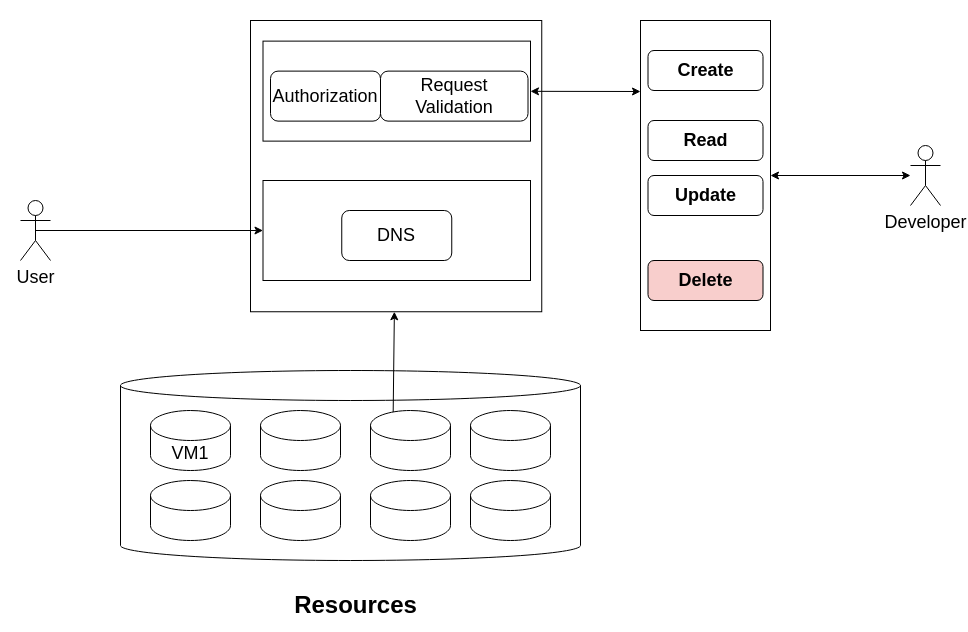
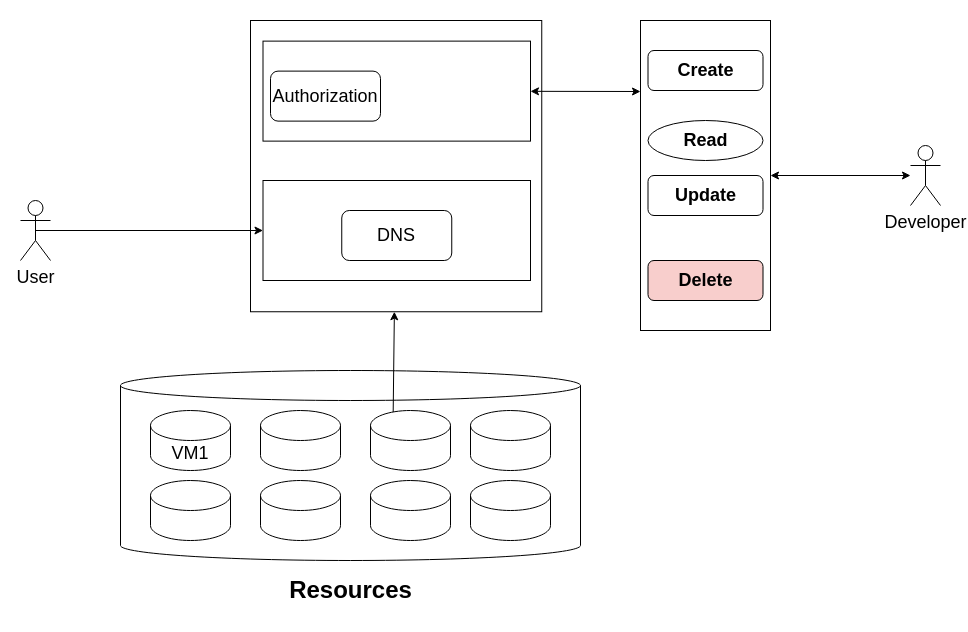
  <mxCell id="0" />
  <mxCell id="1" parent="0" />
  <mxCell id="2" value="" style="rounded=0;whiteSpace=wrap;html=1;" vertex="1" parent="1"><mxGeometry x="640" y="20" width="130" height="310" as="geometry" /></mxCell>
  <mxCell id="3" value="&lt;b&gt;&lt;font style=&quot;font-size: 18px;&quot;&gt;Create&lt;/font&gt;&lt;/b&gt;" style="rounded=1;whiteSpace=wrap;html=1;" vertex="1" parent="1"><mxGeometry x="647.5" y="50" width="115" height="40" as="geometry" /></mxCell>
- <mxCell id="4" value="&lt;span style=&quot;font-size: 18px;&quot;&gt;&lt;b&gt;Read&lt;/b&gt;&lt;/span&gt;" style="rounded=1;whiteSpace=wrap;html=1;" vertex="1" parent="1"><mxGeometry x="647.5" y="120" width="115" height="40" as="geometry" /></mxCell>
+ <mxCell id="4" value="&lt;span style=&quot;font-size: 18px;&quot;&gt;&lt;b&gt;Read&lt;/b&gt;&lt;/span&gt;" style="ellipse;whiteSpace=wrap;html=1;" vertex="1" parent="1"><mxGeometry x="647.5" y="120" width="115" height="40" as="geometry" /></mxCell>
  <mxCell id="5" value="&lt;span style=&quot;font-size: 18px;&quot;&gt;&lt;b&gt;Delete&lt;/b&gt;&lt;/span&gt;" style="rounded=1;whiteSpace=wrap;html=1;fillColor=#f8cecc;" vertex="1" parent="1"><mxGeometry x="647.5" y="260" width="115" height="40" as="geometry" /></mxCell>
  <mxCell id="6" value="&lt;b&gt;&lt;font style=&quot;font-size: 18px;&quot;&gt;Update&lt;/font&gt;&lt;/b&gt;" style="rounded=1;whiteSpace=wrap;html=1;" vertex="1" parent="1"><mxGeometry x="647.5" y="175" width="115" height="40" as="geometry" /></mxCell>
  <mxCell id="7" value="Developer&lt;br&gt;" style="shape=umlActor;verticalLabelPosition=bottom;verticalAlign=top;html=1;outlineConnect=0;fontSize=18;" vertex="1" parent="1"><mxGeometry x="910" y="145" width="30" height="60" as="geometry" /></mxCell>
  <mxCell id="8" value="" style="whiteSpace=wrap;html=1;aspect=fixed;fontSize=18;" vertex="1" parent="1"><mxGeometry x="250" y="20" width="291.25" height="291.25" as="geometry" /></mxCell>
  <mxCell id="9" value="" style="shape=cylinder3;whiteSpace=wrap;html=1;boundedLbl=1;backgroundOutline=1;size=15;fontSize=18;" vertex="1" parent="1"><mxGeometry x="120" y="370" width="460" height="190" as="geometry" /></mxCell>
  <mxCell id="10" value="" style="endArrow=classic;startArrow=classic;html=1;rounded=0;fontSize=18;exitX=0.592;exitY=0.379;exitDx=0;exitDy=0;exitPerimeter=0;" edge="1" parent="1" source="9" target="8"><mxGeometry width="50" height="50" relative="1" as="geometry"><mxPoint x="380" y="210" as="sourcePoint" /><mxPoint x="430" y="160" as="targetPoint" /></mxGeometry></mxCell>
  <mxCell id="11" value="" style="endArrow=classic;startArrow=classic;html=1;rounded=0;fontSize=18;" edge="1" parent="1" source="2" target="7"><mxGeometry width="50" height="50" relative="1" as="geometry"><mxPoint x="380" y="210" as="sourcePoint" /><mxPoint x="430" y="160" as="targetPoint" /></mxGeometry></mxCell>
  <mxCell id="12" value="VM1" style="shape=cylinder3;whiteSpace=wrap;html=1;boundedLbl=1;backgroundOutline=1;size=15;fontSize=18;" vertex="1" parent="1"><mxGeometry x="150" y="410" width="80" height="60" as="geometry" /></mxCell>
  <mxCell id="13" value="" style="shape=cylinder3;whiteSpace=wrap;html=1;boundedLbl=1;backgroundOutline=1;size=15;fontSize=18;" vertex="1" parent="1"><mxGeometry x="260" y="410" width="80" height="60" as="geometry" /></mxCell>
  <mxCell id="14" value="" style="shape=cylinder3;whiteSpace=wrap;html=1;boundedLbl=1;backgroundOutline=1;size=15;fontSize=18;" vertex="1" parent="1"><mxGeometry x="370" y="410" width="80" height="60" as="geometry" /></mxCell>
  <mxCell id="15" value="" style="shape=cylinder3;whiteSpace=wrap;html=1;boundedLbl=1;backgroundOutline=1;size=15;fontSize=18;" vertex="1" parent="1"><mxGeometry x="470" y="410" width="80" height="60" as="geometry" /></mxCell>
  <mxCell id="16" value="" style="shape=cylinder3;whiteSpace=wrap;html=1;boundedLbl=1;backgroundOutline=1;size=15;fontSize=18;" vertex="1" parent="1"><mxGeometry x="150" y="480" width="80" height="60" as="geometry" /></mxCell>
  <mxCell id="17" value="" style="shape=cylinder3;whiteSpace=wrap;html=1;boundedLbl=1;backgroundOutline=1;size=15;fontSize=18;" vertex="1" parent="1"><mxGeometry x="260" y="480" width="80" height="60" as="geometry" /></mxCell>
  <mxCell id="18" value="" style="shape=cylinder3;whiteSpace=wrap;html=1;boundedLbl=1;backgroundOutline=1;size=15;fontSize=18;" vertex="1" parent="1"><mxGeometry x="370" y="480" width="80" height="60" as="geometry" /></mxCell>
  <mxCell id="19" value="" style="shape=cylinder3;whiteSpace=wrap;html=1;boundedLbl=1;backgroundOutline=1;size=15;fontSize=18;" vertex="1" parent="1"><mxGeometry x="470" y="480" width="80" height="60" as="geometry" /></mxCell>
- <mxCell id="20" value="Resources" style="text;strokeColor=none;fillColor=none;html=1;fontSize=24;fontStyle=1;verticalAlign=middle;align=center;" vertex="1" parent="1"><mxGeometry x="305" y="585" width="100" height="40" as="geometry" /></mxCell>
+ <mxCell id="20" value="Resources" style="text;strokeColor=none;fillColor=none;html=1;fontSize=24;fontStyle=1;verticalAlign=middle;align=center;" vertex="1" parent="1"><mxGeometry x="300" y="570" width="100" height="40" as="geometry" /></mxCell>
  <mxCell id="21" value="" style="endArrow=classic;startArrow=classic;html=1;rounded=0;fontSize=18;" edge="1" parent="1" source="22"><mxGeometry width="50" height="50" relative="1" as="geometry"><mxPoint x="380" y="210" as="sourcePoint" /><mxPoint x="640" y="91" as="targetPoint" /></mxGeometry></mxCell>
  <mxCell id="22" value="" style="rounded=0;whiteSpace=wrap;html=1;fontSize=18;" vertex="1" parent="1"><mxGeometry x="262.5" y="40.62" width="267.5" height="100" as="geometry" /></mxCell>
  <mxCell id="23" value="Authorization" style="rounded=1;whiteSpace=wrap;html=1;fontSize=18;" vertex="1" parent="1"><mxGeometry x="270" y="70.62" width="110" height="50" as="geometry" /></mxCell>
- <mxCell id="24" value="Request Validation" style="rounded=1;whiteSpace=wrap;html=1;fontSize=18;" vertex="1" parent="1"><mxGeometry x="380" y="70.62" width="147.5" height="50" as="geometry" /></mxCell>
  <mxCell id="25" value="" style="rounded=0;whiteSpace=wrap;html=1;fontSize=18;" vertex="1" parent="1"><mxGeometry x="262.5" y="180" width="267.5" height="100" as="geometry" /></mxCell>
  <mxCell id="26" value="DNS" style="rounded=1;whiteSpace=wrap;html=1;fontSize=18;" vertex="1" parent="1"><mxGeometry x="341.25" y="210" width="110" height="50" as="geometry" /></mxCell>
  <mxCell id="27" value="User&lt;br&gt;" style="shape=umlActor;verticalLabelPosition=bottom;verticalAlign=top;html=1;outlineConnect=0;fontSize=18;" vertex="1" parent="1"><mxGeometry x="20" y="200" width="30" height="60" as="geometry" /></mxCell>
  <mxCell id="28" style="edgeStyle=none;rounded=0;orthogonalLoop=1;jettySize=auto;html=1;exitX=0.5;exitY=0.5;exitDx=0;exitDy=0;exitPerimeter=0;fontSize=18;" edge="1" parent="1" source="27" target="25"><mxGeometry relative="1" as="geometry" /></mxCell>
